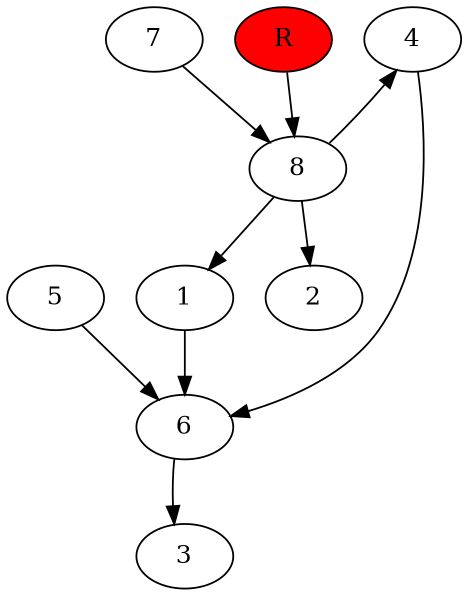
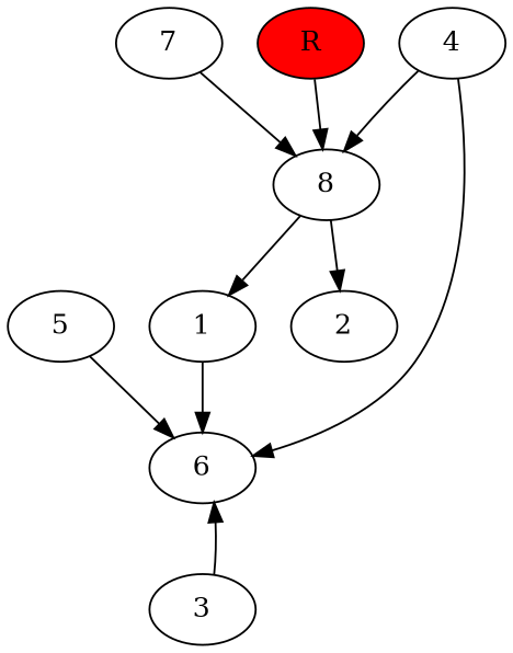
  digraph {
    1
    6
    3
    5
    8
    2
    4
    7
    R [fillcolor="#ff0000" style=filled]
    1 -> 6
-   6 -> 3
+   3 -> 6
    5 -> 6
    8 -> 1
    8 -> 2
-   8 -> 4
+   4 -> 8
    4 -> 6
    7 -> 8
    R -> 8
  }
